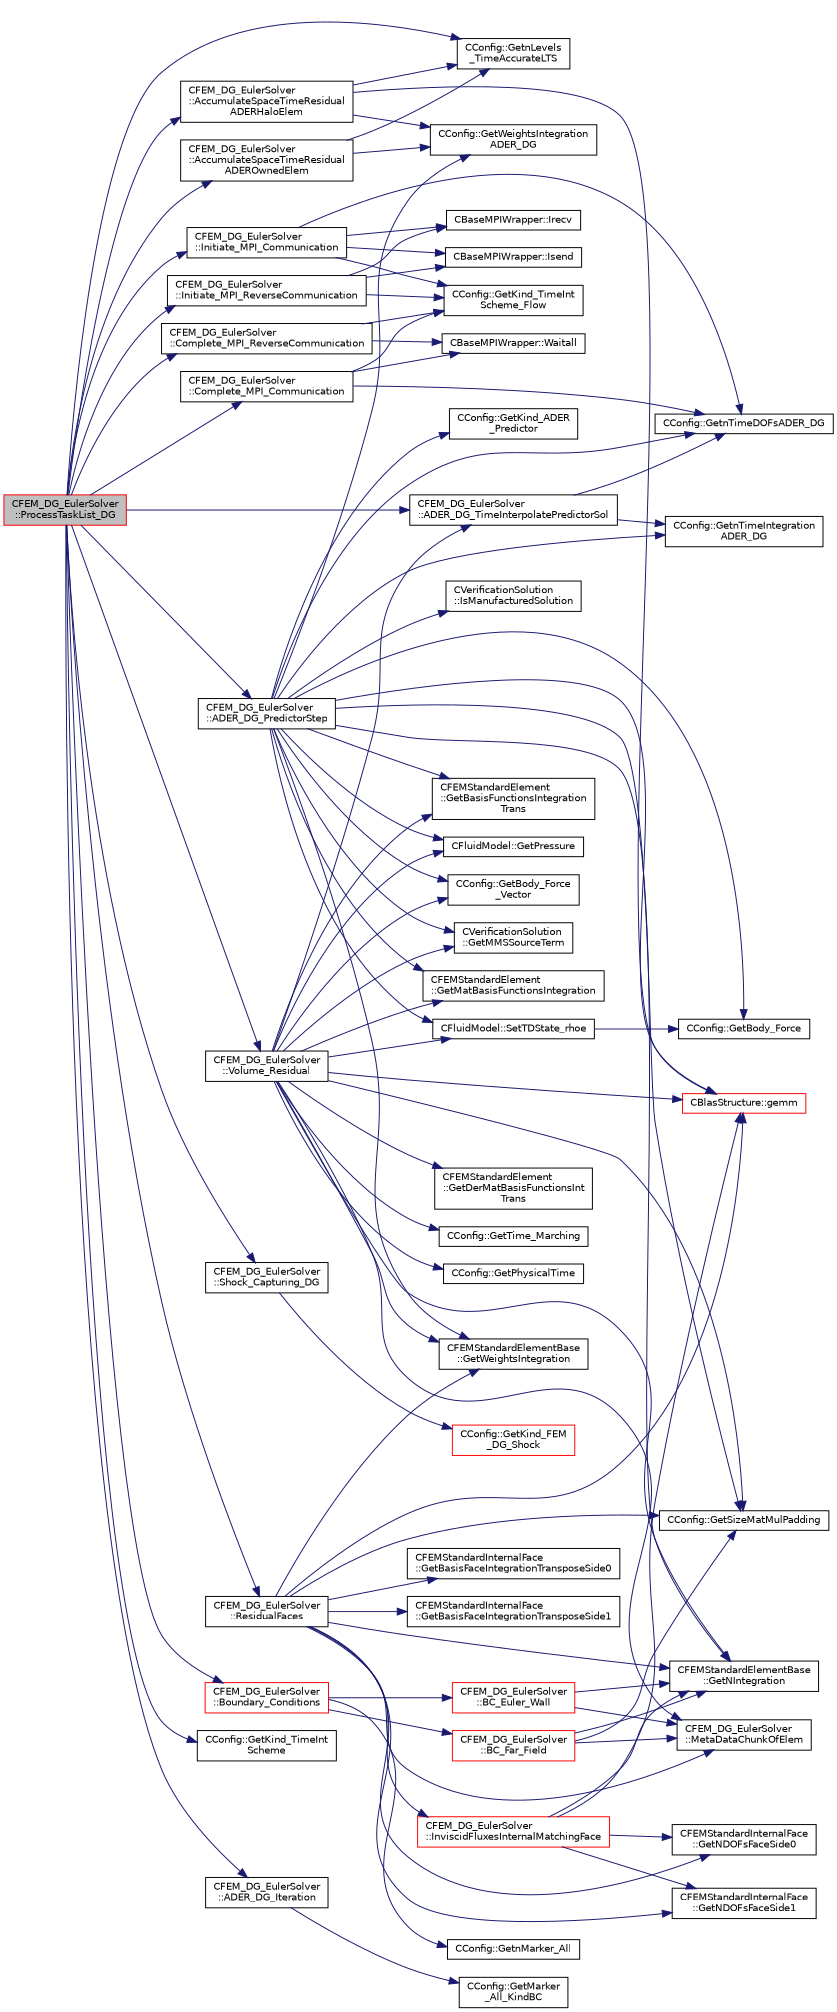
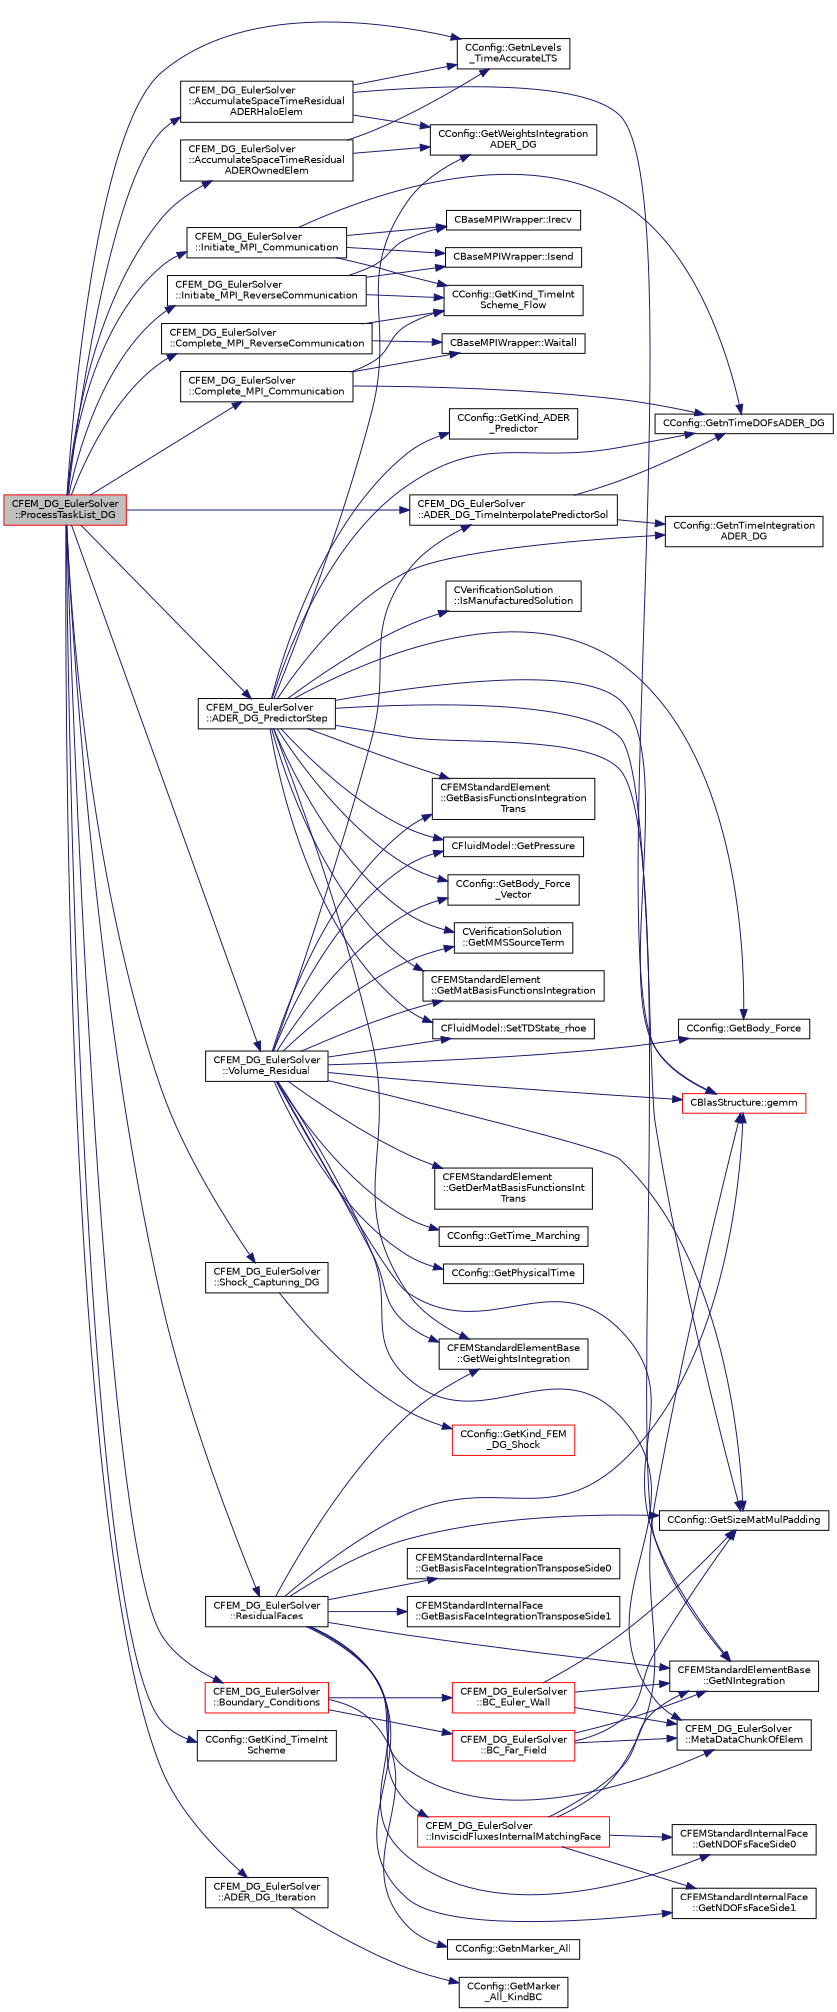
  digraph {
    rankdir=LR
    node [color=black fillcolor=white fontname=Helvetica fontsize=10 shape=record style=filled]
    edge [color=midnightblue fontname=Helvetica fontsize=10 labelfontname=Helvetica labelfontsize=10 style=solid]
    n1 [color=red fillcolor=grey75 fontcolor=black height=0.2 label="CFEM_DG_EulerSolver\l::ProcessTaskList_DG" width=0.4]
    n2 [height=0.2 label="CConfig::GetnLevels\l_TimeAccurateLTS" width=0.4]
    n3 [height=0.2 label="CFEM_DG_EulerSolver\l::ADER_DG_PredictorStep" width=0.4]
    n4 [height=0.2 label="CFEM_DG_EulerSolver\l::Initiate_MPI_Communication" width=0.4]
    n5 [height=0.2 label="CFEM_DG_EulerSolver\l::Complete_MPI_Communication" width=0.4]
    n6 [height=0.2 label="CFEM_DG_EulerSolver\l::Initiate_MPI_ReverseCommunication" width=0.4]
    n7 [height=0.2 label="CFEM_DG_EulerSolver\l::Complete_MPI_ReverseCommunication" width=0.4]
    n8 [height=0.2 label="CFEM_DG_EulerSolver\l::ADER_DG_TimeInterpolatePredictorSol" width=0.4]
    n9 [height=0.2 label="CFEM_DG_EulerSolver\l::Shock_Capturing_DG" width=0.4]
    n10 [height=0.2 label="CFEM_DG_EulerSolver\l::Volume_Residual" width=0.4]
    n11 [height=0.2 label="CFEM_DG_EulerSolver\l::ResidualFaces" width=0.4]
    n12 [color=red height=0.2 label="CFEM_DG_EulerSolver\l::Boundary_Conditions" width=0.4]
    n13 [height=0.2 label="CFEM_DG_EulerSolver\l::AccumulateSpaceTimeResidual\lADEROwnedElem" width=0.4]
    n14 [height=0.2 label="CFEM_DG_EulerSolver\l::AccumulateSpaceTimeResidual\lADERHaloElem" width=0.4]
    n15 [height=0.2 label="CConfig::GetKind_TimeInt\lScheme" width=0.4]
    n16 [height=0.2 label="CFEM_DG_EulerSolver\l::ADER_DG_Iteration" width=0.4]
    n17 [height=0.2 label="CConfig::GetnTimeDOFsADER_DG" width=0.4]
    n18 [height=0.2 label="CConfig::GetnTimeIntegration\lADER_DG" width=0.4]
    n19 [height=0.2 label="CConfig::GetWeightsIntegration\lADER_DG" width=0.4]
    n20 [height=0.2 label="CConfig::GetKind_ADER\l_Predictor" width=0.4]
    n21 [height=0.2 label="CConfig::GetSizeMatMulPadding" width=0.4]
    n22 [color=red height=0.2 label="CBlasStructure::gemm" width=0.4]
    n23 [height=0.2 label="CFEMStandardElementBase\l::GetNIntegration" width=0.4]
    n24 [height=0.2 label="CFEMStandardElement\l::GetMatBasisFunctionsIntegration" width=0.4]
    n25 [height=0.2 label="CFEMStandardElement\l::GetBasisFunctionsIntegration\lTrans" width=0.4]
    n26 [height=0.2 label="CFEMStandardElementBase\l::GetWeightsIntegration" width=0.4]
    n27 [height=0.2 label="CFluidModel::SetTDState_rhoe" width=0.4]
    n28 [height=0.2 label="CFluidModel::GetPressure" width=0.4]
    n29 [height=0.2 label="CConfig::GetBody_Force" width=0.4]
    n30 [height=0.2 label="CConfig::GetBody_Force\l_Vector" width=0.4]
    n31 [height=0.2 label="CVerificationSolution\l::IsManufacturedSolution" width=0.4]
    n32 [height=0.2 label="CVerificationSolution\l::GetMMSSourceTerm" width=0.4]
    n33 [height=0.2 label="CConfig::GetKind_TimeInt\lScheme_Flow" width=0.4]
    n34 [height=0.2 label="CBaseMPIWrapper::Isend" width=0.4]
    n35 [height=0.2 label="CBaseMPIWrapper::Irecv" width=0.4]
    n36 [height=0.2 label="CBaseMPIWrapper::Waitall" width=0.4]
    n37 [color=red height=0.2 label="CConfig::GetKind_FEM\l_DG_Shock" width=0.4]
    n38 [height=0.2 label="CConfig::GetTime_Marching" width=0.4]
    n39 [height=0.2 label="CConfig::GetPhysicalTime" width=0.4]
    n40 [height=0.2 label="CFEM_DG_EulerSolver\l::MetaDataChunkOfElem" width=0.4]
    n41 [height=0.2 label="CFEMStandardElement\l::GetDerMatBasisFunctionsInt\lTrans" width=0.4]
    n42 [height=0.2 label="CFEMStandardInternalFace\l::GetNDOFsFaceSide0" width=0.4]
    n43 [height=0.2 label="CFEMStandardInternalFace\l::GetNDOFsFaceSide1" width=0.4]
    n44 [color=red height=0.2 label="CFEM_DG_EulerSolver\l::InviscidFluxesInternalMatchingFace" width=0.4]
    n45 [height=0.2 label="CFEMStandardInternalFace\l::GetBasisFaceIntegrationTransposeSide0" width=0.4]
    n46 [height=0.2 label="CFEMStandardInternalFace\l::GetBasisFaceIntegrationTransposeSide1" width=0.4]
    n47 [height=0.2 label="CConfig::GetnMarker_All" width=0.4]
    n48 [color=red height=0.2 label="CFEM_DG_EulerSolver\l::BC_Euler_Wall" width=0.4]
    n49 [color=red height=0.2 label="CFEM_DG_EulerSolver\l::BC_Far_Field" width=0.4]
    n50 [height=0.2 label="CConfig::GetMarker\l_All_KindBC" width=0.4]
    n1 -> n2
    n1 -> n3
    n1 -> n4
    n1 -> n5
    n1 -> n6
    n1 -> n7
    n1 -> n8
    n1 -> n9
    n1 -> n10
    n1 -> n11
    n1 -> n12
    n1 -> n13
    n1 -> n14
    n1 -> n15
    n1 -> n16
    n3 -> n17
    n3 -> n18
    n3 -> n19
    n3 -> n20
    n3 -> n21
    n3 -> n22
    n3 -> n23
    n3 -> n24
    n3 -> n25
    n3 -> n26
    n3 -> n27
    n3 -> n28
    n3 -> n29
    n3 -> n30
    n3 -> n31
    n3 -> n32
    n4 -> n17
    n4 -> n33
    n4 -> n34
    n4 -> n35
    n5 -> n17
    n5 -> n33
    n5 -> n36
    n6 -> n33
    n6 -> n34
    n6 -> n35
    n7 -> n33
    n7 -> n36
    n8 -> n17
    n8 -> n18
    n9 -> n37
    n10 -> n8
    n10 -> n21
    n10 -> n22
    n10 -> n23
    n10 -> n24
    n10 -> n25
    n10 -> n26
    n10 -> n27
    n10 -> n28
-   n27 -> n29
+   n10 -> n29
    n10 -> n30
    n10 -> n32
    n10 -> n38
    n10 -> n39
    n10 -> n40
    n10 -> n41
    n11 -> n21
    n11 -> n22
    n11 -> n23
    n11 -> n26
    n11 -> n40
    n11 -> n42
    n11 -> n43
    n11 -> n44
    n11 -> n45
    n11 -> n46
    n12 -> n47
    n12 -> n48
    n12 -> n49
    n13 -> n2
    n13 -> n19
    n14 -> n2
    n14 -> n19
    n14 -> n22
    n16 -> n50
    n44 -> n22
    n44 -> n23
    n44 -> n42
    n44 -> n43
+   n48 -> n21
    n48 -> n23
    n48 -> n40
    n49 -> n21
    n49 -> n23
    n49 -> n40
  }
